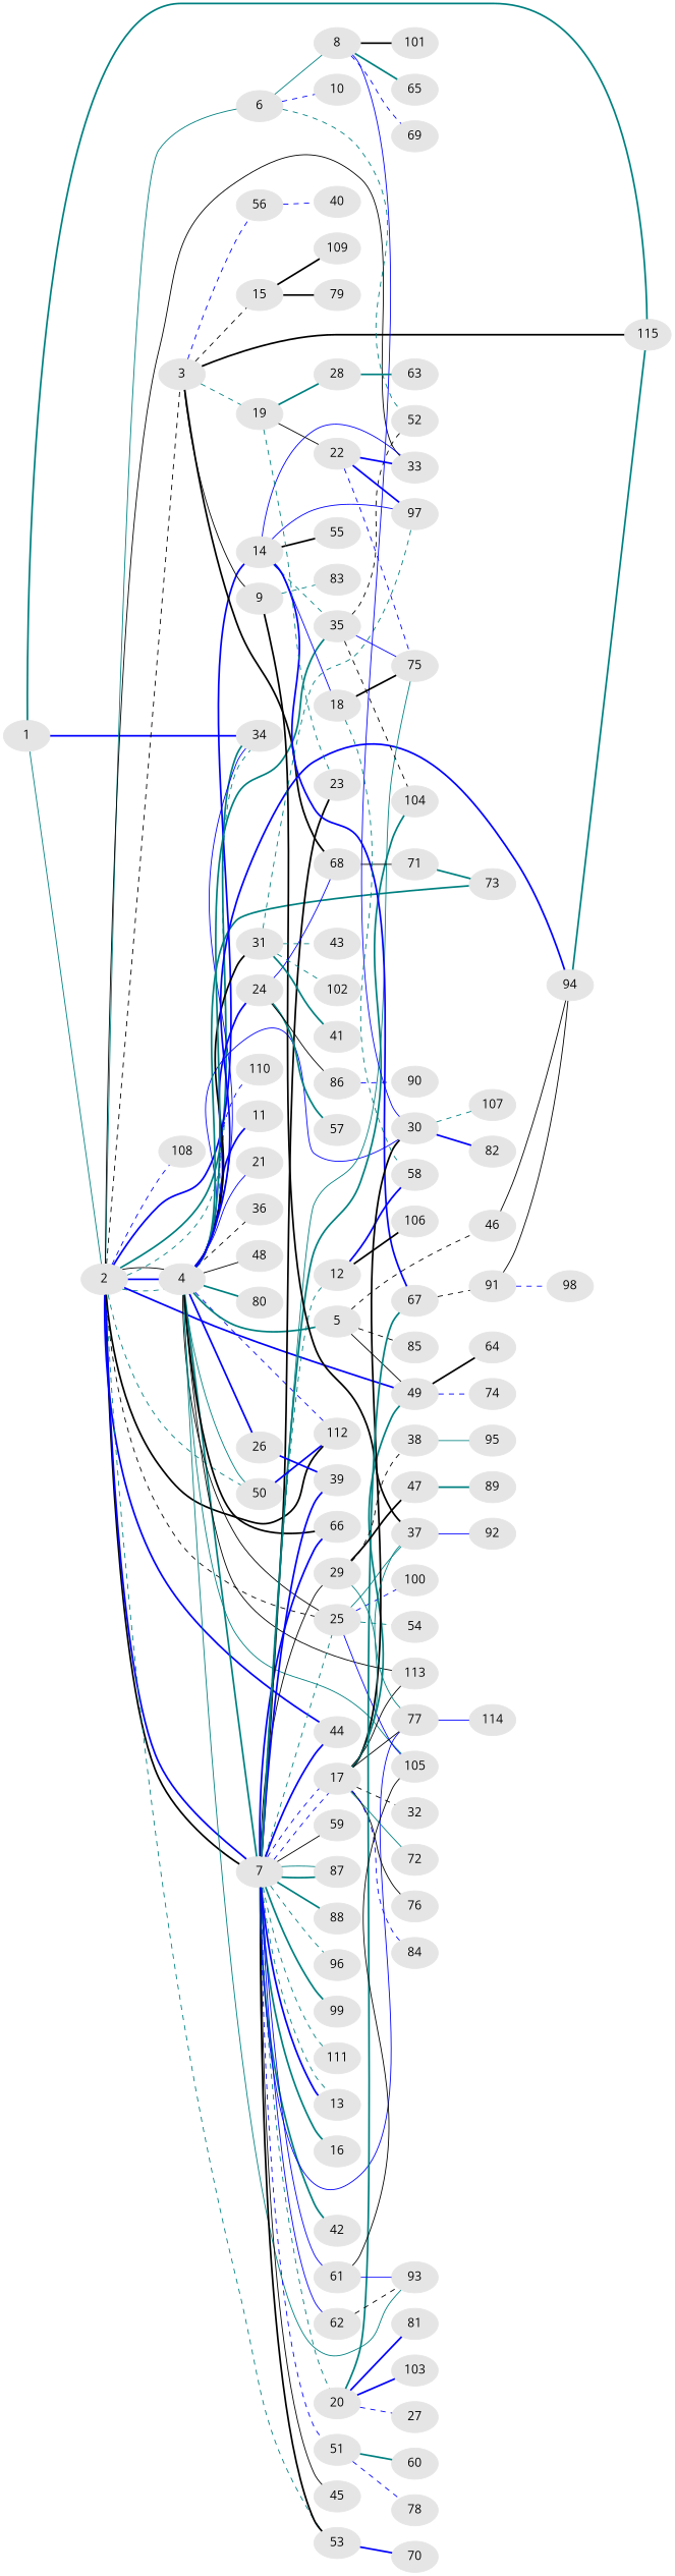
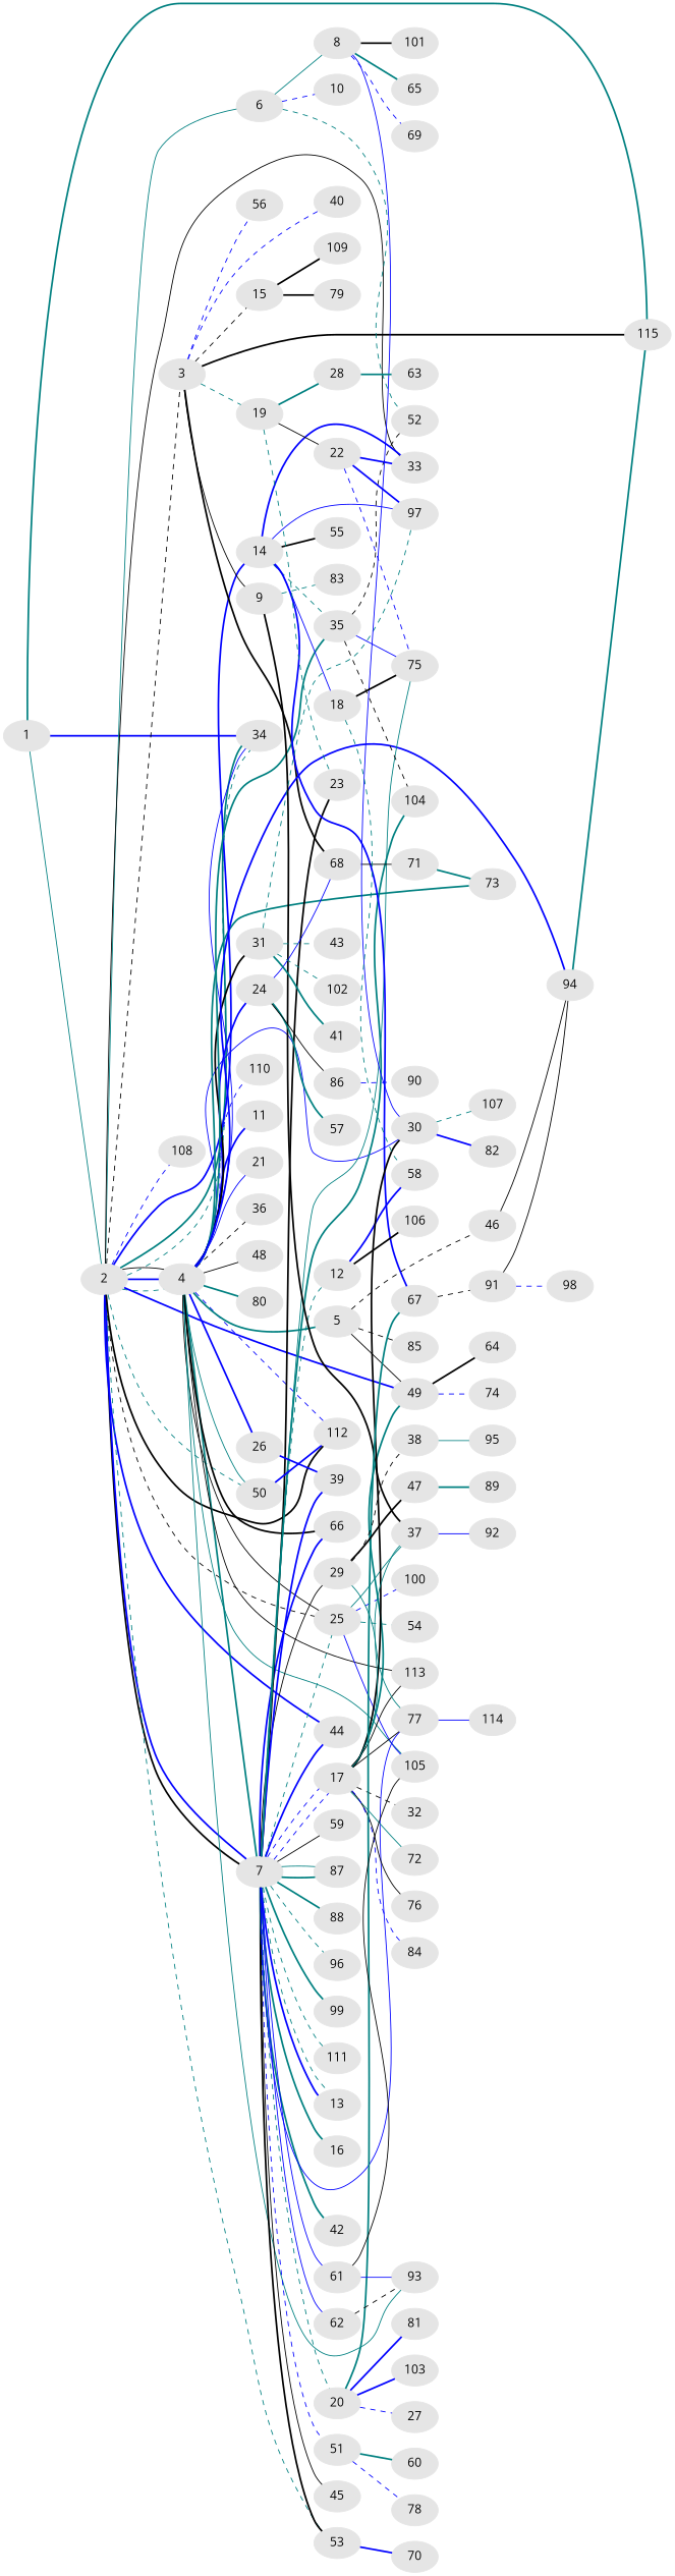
  graph {
    fontname="Open Sans"
    rankdir=LR
    node [color=gray90 fontname="Open Sans" style=filled]
    edge [color=teal fontname="Open Sans" style=bold]
    1
    2
    34
    115
    3
    4
    6
    7
    14
    25
    33
    44
    49
    50
    53
    108
    112
    9
    15
    19
    40
    56
    68
    5
    11
    21
    24
    26
    30
    31
    35
    36
    48
    66
    73
    80
    93
    94
    105
    110
    113
    8
    10
    52
    23
    12
    13
    16
    17
    20
    29
    39
    42
    45
    51
    59
    61
    62
    75
    77
    87
    88
    96
    99
    104
    111
    18
    55
    67
    97
    37
    54
    100
    64
    74
    70
    83
    79
    109
    22
    28
    71
    46
    85
    57
    86
    82
    107
    41
    43
    102
    65
    69
    101
    58
    106
    32
    72
    76
    84
    27
    81
    103
    38
    47
    60
    78
    114
    92
    91
    63
    90
    95
    89
    98
    1 -- 2 [style=solid]
    1 -- 34 [color=blue]
    1 -- 115
    2 -- 34 [style=dashed]
    2 -- 34
    2 -- 3 [color=black style=dashed]
    2 -- 4 [style=dashed]
    2 -- 4 [color=blue]
    2 -- 4 [color=black style=solid]
    2 -- 6 [style=solid]
    2 -- 7 [color=black]
    2 -- 7 [color=blue]
    2 -- 14 [color=blue]
    2 -- 25 [color=black style=dashed]
    2 -- 33 [color=black style=solid]
    2 -- 44 [color=blue]
    2 -- 49 [color=blue]
    2 -- 50 [style=dashed]
    2 -- 53 [style=dashed]
    2 -- 108 [color=blue style=dashed]
    2 -- 112 [color=black]
    3 -- 115 [color=black]
    3 -- 9 [color=black style=solid]
    3 -- 15 [color=black style=dashed]
    3 -- 19 [style=dashed]
-   56 -- 40 [color=blue style=dashed]
+   3 -- 40 [color=blue style=dashed]
    3 -- 56 [color=blue style=dashed]
    3 -- 68 [color=black]
    4 -- 34 [color=blue style=solid]
    4 -- 7
    4 -- 25 [color=black style=solid]
    4 -- 50 [style=solid]
    4 -- 112 [color=blue style=dashed]
    4 -- 5
    4 -- 11 [color=blue]
    4 -- 21 [color=blue style=solid]
    4 -- 24 [color=blue]
    4 -- 26 [color=blue]
    4 -- 30 [color=blue style=solid]
    4 -- 31 [color=black]
    4 -- 35
    4 -- 36 [color=black style=dashed]
    4 -- 48 [color=black style=solid]
    4 -- 66 [color=black]
    4 -- 73
    4 -- 80
    4 -- 93 [style=solid]
    4 -- 94 [color=blue]
    4 -- 105 [style=solid]
    4 -- 110 [color=blue style=dashed]
    4 -- 113 [color=black style=solid]
    6 -- 8 [style=solid]
    6 -- 10 [color=blue style=dashed]
    6 -- 52 [style=dashed]
    7 -- 25 [style=dashed]
    7 -- 44 [color=blue]
    7 -- 53 [color=black]
    7 -- 66 [color=blue]
    7 -- 23 [color=black]
    7 -- 12 [style=dashed]
    7 -- 13 [color=blue]
    7 -- 13 [style=dashed]
    7 -- 16
    7 -- 17 [color=blue style=dashed]
    7 -- 17 [color=blue style=dashed]
    7 -- 20 [style=dashed]
    7 -- 29 [color=black style=solid]
    7 -- 39 [color=blue]
    7 -- 42
    7 -- 45 [color=black style=solid]
    7 -- 51 [color=blue style=dashed]
    7 -- 59 [color=black style=solid]
    7 -- 61 [color=blue style=solid]
    7 -- 62 [color=blue style=solid]
    7 -- 75 [style=solid]
    7 -- 77 [color=blue style=solid]
    7 -- 87
    7 -- 87 [style=solid]
    7 -- 88
    7 -- 96 [style=dashed]
    7 -- 99
    7 -- 104
    7 -- 111 [style=dashed]
-   14 -- 33 [color=blue style=solid]
+   14 -- 33 [color=blue]
    14 -- 35 [style=dashed]
    14 -- 18 [color=blue style=solid]
    14 -- 55 [color=black]
    14 -- 67 [color=blue]
    14 -- 97 [color=blue style=solid]
    25 -- 105 [color=blue style=solid]
    25 -- 37 [style=solid]
    25 -- 54 [style=dashed]
    25 -- 100 [color=blue style=dashed]
    49 -- 64 [color=black]
    49 -- 74 [color=blue style=dashed]
    50 -- 112 [color=blue]
    53 -- 70 [color=blue]
    9 -- 37 [color=black]
    9 -- 83 [style=dashed]
    15 -- 79 [color=black]
    15 -- 109 [color=black]
    19 -- 23 [style=dashed]
    19 -- 22 [color=black style=solid]
    19 -- 28
    68 -- 71 [color=black style=solid]
    5 -- 49 [color=black style=solid]
    5 -- 46 [color=black style=dashed]
    5 -- 85 [color=black style=dashed]
    24 -- 68 [color=blue style=solid]
    24 -- 57
    24 -- 86 [color=black style=solid]
    26 -- 39 [color=blue]
    30 -- 82 [color=blue]
    30 -- 107 [style=dashed]
    31 -- 97 [style=dashed]
    31 -- 41
    31 -- 43 [style=dashed]
    31 -- 102 [style=dashed]
    35 -- 52 [color=black style=dashed]
    35 -- 75 [color=blue style=solid]
    35 -- 104 [color=black style=dashed]
    94 -- 115
    8 -- 30 [color=blue style=solid]
    8 -- 65
    8 -- 69 [color=blue style=dashed]
    8 -- 101 [color=black]
    12 -- 58 [color=blue]
    12 -- 106 [color=black]
    17 -- 49
    17 -- 30 [color=black]
    17 -- 113 [color=black style=solid]
    17 -- 77 [color=black style=solid]
    17 -- 37 [style=solid]
    17 -- 32 [color=black style=dashed]
    17 -- 72 [style=solid]
    17 -- 76 [color=black style=solid]
    17 -- 84 [color=blue style=dashed]
    20 -- 67
    20 -- 27 [color=blue style=dashed]
    20 -- 81 [color=blue]
    20 -- 103 [color=blue]
    29 -- 77 [style=solid]
    29 -- 38 [color=black style=dashed]
    29 -- 47 [color=black]
    51 -- 60
    51 -- 78 [color=blue style=dashed]
    61 -- 93 [color=blue style=solid]
    61 -- 105 [color=black style=solid]
    62 -- 93 [color=black style=dashed]
    77 -- 114 [color=blue style=solid]
    18 -- 75 [color=black]
    18 -- 58 [style=dashed]
    67 -- 91 [color=black style=dashed]
    37 -- 92 [color=blue style=solid]
    22 -- 33 [color=blue]
    22 -- 75 [color=blue style=dashed]
    22 -- 97 [color=blue]
    28 -- 63
    71 -- 73
    46 -- 94 [color=black style=solid]
    86 -- 90 [color=blue style=dashed]
    38 -- 95 [style=solid]
    47 -- 89
    91 -- 94 [color=black style=solid]
    91 -- 98 [color=blue style=dashed]
  }
